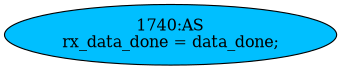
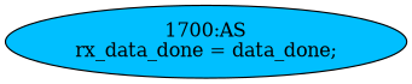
  strict digraph {
-   n1 [ast="<pyverilog.vparser.ast.Assign object at 0x7f13b55d4f90>" def_var="['rx_data_done']" fillcolor=deepskyblue label="1740:AS\nrx_data_done = data_done;" statements="[]" style=filled typ=Assign use_var="['data_done']"]
+   n1 [ast="<pyverilog.vparser.ast.Assign object at 0x7f13b55d4f90>" def_var="['rx_data_done']" fillcolor=deepskyblue label="1700:AS\nrx_data_done = data_done;" statements="[]" style=filled typ=Assign use_var="['data_done']"]
  }
